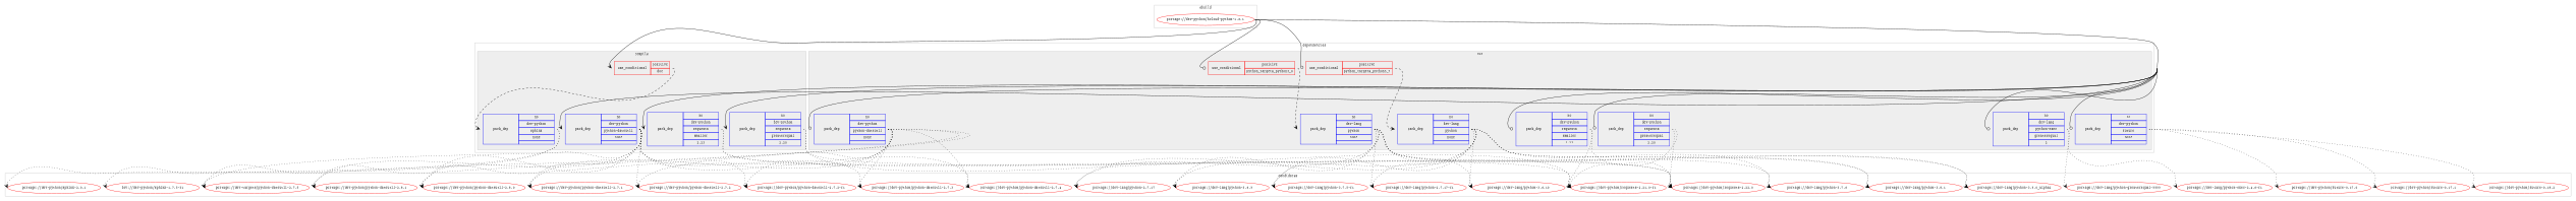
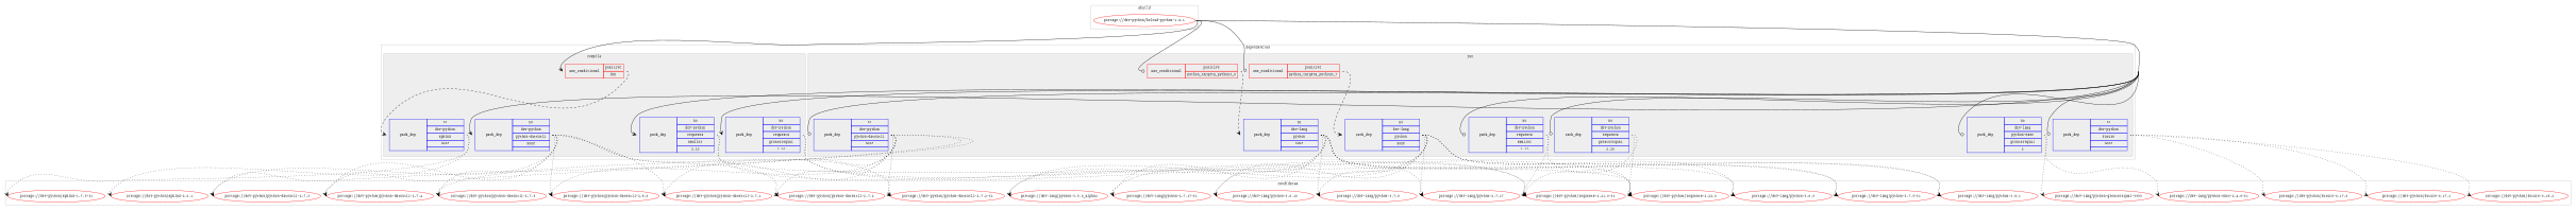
  digraph {
    compound=true
    concentrate=true
    fontname="Courier Prime"
    fontsize=10
    newrank=true
    rankdir=TB
    ranksep=1.5
    node [color=red fontname="Courier Prime" fontsize=10]
    edge [arrowhead=vee fontname="Courier Prime" headport=w style=dotted tailport=e weight=100]
    n1 [label="portage://dev-python/hcloud-python-1.6.1" width=4]
    n2 [color=blue label=<<TABLE BORDER="0" CELLBORDER="1" CELLSPACING="0" CELLPADDING="4" WIDTH="220"><TR><TD ROWSPAN="6" CELLPADDING="30">pack_dep</TD></TR><TR><TD WIDTH="110">no</TD></TR><TR><TD>dev-python</TD></TR><TR><TD>sphinx</TD></TR><TR><TD>none</TD></TR><TR><TD></TD></TR></TABLE>> shape=none]
    n3 [label=<<TABLE BORDER="0" CELLBORDER="1" CELLSPACING="0" CELLPADDING="4"><TR><TD ROWSPAN="3" CELLPADDING="10">use_conditional</TD></TR><TR><TD>positive</TD></TR><TR><TD>doc</TD></TR></TABLE>> shape=none]
    n4 [color=blue label=<<TABLE BORDER="0" CELLBORDER="1" CELLSPACING="0" CELLPADDING="4" WIDTH="220"><TR><TD ROWSPAN="6" CELLPADDING="30">pack_dep</TD></TR><TR><TD WIDTH="110">no</TD></TR><TR><TD>dev-python</TD></TR><TR><TD>python-dateutil</TD></TR><TR><TD>none</TD></TR><TR><TD></TD></TR></TABLE>> shape=none]
    n5 [color=blue label=<<TABLE BORDER="0" CELLBORDER="1" CELLSPACING="0" CELLPADDING="4" WIDTH="220"><TR><TD ROWSPAN="6" CELLPADDING="30">pack_dep</TD></TR><TR><TD WIDTH="110">no</TD></TR><TR><TD>dev-python</TD></TR><TR><TD>requests</TD></TR><TR><TD>greaterequal</TD></TR><TR><TD>2.20</TD></TR></TABLE>> shape=none]
    n6 [color=blue label=<<TABLE BORDER="0" CELLBORDER="1" CELLSPACING="0" CELLPADDING="4" WIDTH="220"><TR><TD ROWSPAN="6" CELLPADDING="30">pack_dep</TD></TR><TR><TD WIDTH="110">no</TD></TR><TR><TD>dev-python</TD></TR><TR><TD>requests</TD></TR><TR><TD>smaller</TD></TR><TR><TD>2.23</TD></TR></TABLE>> shape=none]
    n7 [color=blue label=<<TABLE BORDER="0" CELLBORDER="1" CELLSPACING="0" CELLPADDING="4" WIDTH="220"><TR><TD ROWSPAN="6" CELLPADDING="30">pack_dep</TD></TR><TR><TD WIDTH="110">no</TD></TR><TR><TD>dev-lang</TD></TR><TR><TD>python</TD></TR><TR><TD>none</TD></TR><TR><TD></TD></TR></TABLE>> shape=none]
    n8 [label=<<TABLE BORDER="0" CELLBORDER="1" CELLSPACING="0" CELLPADDING="4"><TR><TD ROWSPAN="3" CELLPADDING="10">use_conditional</TD></TR><TR><TD>positive</TD></TR><TR><TD>python_targets_python3_7</TD></TR></TABLE>> shape=none]
    n9 [color=blue label=<<TABLE BORDER="0" CELLBORDER="1" CELLSPACING="0" CELLPADDING="4" WIDTH="220"><TR><TD ROWSPAN="6" CELLPADDING="30">pack_dep</TD></TR><TR><TD WIDTH="110">no</TD></TR><TR><TD>dev-lang</TD></TR><TR><TD>python</TD></TR><TR><TD>none</TD></TR><TR><TD></TD></TR></TABLE>> shape=none]
    n10 [label=<<TABLE BORDER="0" CELLBORDER="1" CELLSPACING="0" CELLPADDING="4"><TR><TD ROWSPAN="3" CELLPADDING="10">use_conditional</TD></TR><TR><TD>positive</TD></TR><TR><TD>python_targets_python3_6</TD></TR></TABLE>> shape=none]
    n11 [color=blue label=<<TABLE BORDER="0" CELLBORDER="1" CELLSPACING="0" CELLPADDING="4" WIDTH="220"><TR><TD ROWSPAN="6" CELLPADDING="30">pack_dep</TD></TR><TR><TD WIDTH="110">no</TD></TR><TR><TD>dev-lang</TD></TR><TR><TD>python-exec</TD></TR><TR><TD>greaterequal</TD></TR><TR><TD>2</TD></TR></TABLE>> shape=none]
    n12 [color=blue label=<<TABLE BORDER="0" CELLBORDER="1" CELLSPACING="0" CELLPADDING="4" WIDTH="220"><TR><TD ROWSPAN="6" CELLPADDING="30">pack_dep</TD></TR><TR><TD WIDTH="110">no</TD></TR><TR><TD>dev-python</TD></TR><TR><TD>future</TD></TR><TR><TD>none</TD></TR><TR><TD></TD></TR></TABLE>> shape=none]
    n13 [color=blue label=<<TABLE BORDER="0" CELLBORDER="1" CELLSPACING="0" CELLPADDING="4" WIDTH="220"><TR><TD ROWSPAN="6" CELLPADDING="30">pack_dep</TD></TR><TR><TD WIDTH="110">no</TD></TR><TR><TD>dev-python</TD></TR><TR><TD>python-dateutil</TD></TR><TR><TD>none</TD></TR><TR><TD></TD></TR></TABLE>> shape=none]
    n14 [color=blue label=<<TABLE BORDER="0" CELLBORDER="1" CELLSPACING="0" CELLPADDING="4" WIDTH="220"><TR><TD ROWSPAN="6" CELLPADDING="30">pack_dep</TD></TR><TR><TD WIDTH="110">no</TD></TR><TR><TD>dev-python</TD></TR><TR><TD>requests</TD></TR><TR><TD>greaterequal</TD></TR><TR><TD>2.20</TD></TR></TABLE>> shape=none]
    n15 [color=blue label=<<TABLE BORDER="0" CELLBORDER="1" CELLSPACING="0" CELLPADDING="4" WIDTH="220"><TR><TD ROWSPAN="6" CELLPADDING="30">pack_dep</TD></TR><TR><TD WIDTH="110">no</TD></TR><TR><TD>dev-python</TD></TR><TR><TD>requests</TD></TR><TR><TD>smaller</TD></TR><TR><TD>2.23</TD></TR></TABLE>> shape=none]
    n16 [label="portage://dev-python/sphinx-2.0.1" width=4]
-   n17 [label="dev://dev-python/sphinx-1.7.5-r1" width=4]
-   n18 [label="portage://dev-python/python-dateutil-2.8.1" width=4]
+   n17 [label="portage://dev-python/sphinx-1.7.5-r1" width=4]
    n19 [label="portage://dev-python/python-dateutil-2.8.0" width=4]
-   n20 [label="portage://dev-targets/python-dateutil-2.7.5" width=4]
+   n20 [label="portage://dev-python/python-dateutil-2.7.5" width=4]
    n21 [label="portage://dev-python/python-dateutil-2.7.4" width=4]
    n22 [label="portage://dev-python/python-dateutil-2.7.3" width=4]
    n23 [label="portage://dev-python/python-dateutil-2.7.2-r1" width=4]
    n24 [label="portage://dev-python/python-dateutil-2.7.2" width=4]
    n25 [label="portage://dev-python/python-dateutil-2.7.1" width=4]
    n26 [label="portage://dev-python/requests-2.22.0" width=4]
    n27 [label="portage://dev-python/requests-2.21.0-r1" width=4]
    n28 [label="portage://dev-lang/python-3.9.0_alpha2" width=4]
    n29 [label="portage://dev-lang/python-3.8.1" width=4]
    n30 [label="portage://dev-lang/python-3.7.6" width=4]
    n31 [label="portage://dev-lang/python-3.7.5-r1" width=4]
    n32 [label="portage://dev-lang/python-3.6.9" width=4]
    n33 [label="portage://dev-lang/python-3.6.10" width=4]
    n34 [label="portage://dev-lang/python-2.7.17-r1" width=4]
    n35 [label="portage://dev-lang/python-2.7.17" width=4]
    n36 [label="portage://dev-lang/python-greaterequal-9999" width=4]
    n37 [label="portage://dev-lang/python-exec-2.4.6-r1" width=4]
    n38 [label="portage://dev-python/future-0.18.2" width=4]
    n39 [label="portage://dev-python/future-0.17.1" width=4]
    n40 [label="portage://dev-python/future-0.17.0" width=4]
    subgraph cluster_1 {
      color=gray
      label=<<i>ebuild</i>>
      rank=same
      n1
    }
    subgraph cluster_2 {
      color=gray
      label=<<i>dependencies</i>>
      subgraph cluster_3 {
        color=gray
        fillcolor="#eeeeee"
        label=<<i>compile</i>>
        style=filled
        subgraph sub_4 {
          color=gray
          fillcolor="#eeeeee"
          label=<<i>compile</i>>
          style=filled
          n3
          subgraph sub_5 {
            color=gray
            fillcolor="#eeeeee"
            label=<<i>compile</i>>
            style=filled
            n2
          }
        }
        subgraph sub_6 {
          color=gray
          fillcolor="#eeeeee"
          label=<<i>compile</i>>
          style=filled
          n4
        }
        subgraph sub_7 {
          color=gray
          fillcolor="#eeeeee"
          label=<<i>compile</i>>
          style=filled
          n5
        }
        subgraph sub_8 {
          color=gray
          fillcolor="#eeeeee"
          label=<<i>compile</i>>
          style=filled
          n6
        }
      }
      subgraph cluster_9 {
        color=gray
        fillcolor="#eeeeee"
        label=<<i>compile and run</i>>
        style=filled
      }
      subgraph cluster_10 {
        color=gray
        fillcolor="#eeeeee"
        label=<<i>run</i>>
        style=filled
        subgraph sub_11 {
          color=gray
          fillcolor="#eeeeee"
          label=<<i>run</i>>
          style=filled
          n8
          subgraph sub_12 {
            color=gray
            fillcolor="#eeeeee"
            label=<<i>run</i>>
            style=filled
            n7
          }
        }
        subgraph sub_13 {
          color=gray
          fillcolor="#eeeeee"
          label=<<i>run</i>>
          style=filled
          n10
          subgraph sub_14 {
            color=gray
            fillcolor="#eeeeee"
            label=<<i>run</i>>
            style=filled
            n9
          }
        }
        subgraph sub_15 {
          color=gray
          fillcolor="#eeeeee"
          label=<<i>run</i>>
          style=filled
          n11
        }
        subgraph sub_16 {
          color=gray
          fillcolor="#eeeeee"
          label=<<i>run</i>>
          style=filled
          n12
        }
        subgraph sub_17 {
          color=gray
          fillcolor="#eeeeee"
          label=<<i>run</i>>
          style=filled
          n13
        }
        subgraph sub_18 {
          color=gray
          fillcolor="#eeeeee"
          label=<<i>run</i>>
          style=filled
          n14
        }
        subgraph sub_19 {
          color=gray
          fillcolor="#eeeeee"
          label=<<i>run</i>>
          style=filled
          n15
        }
      }
    }
    subgraph cluster_20 {
      color=gray
      label=<<i>candidates</i>>
      rank=same
      subgraph sub_21 {
        color=black
        label=<<i>candidates</i>>
        nodesep=1
        rank=same
        n16
        n17
      }
      subgraph sub_22 {
        color=black
        label=<<i>candidates</i>>
        nodesep=1
        rank=same
-       n18
        n19
        n20
        n21
        n22
        n23
        n24
        n25
      }
      subgraph sub_23 {
        color=black
        label=<<i>candidates</i>>
        nodesep=1
        rank=same
        n26
        n27
      }
      subgraph sub_24 {
        color=black
        label=<<i>candidates</i>>
        nodesep=1
        rank=same
        n26
        n27
      }
      subgraph sub_25 {
        color=black
        label=<<i>candidates</i>>
        nodesep=1
        rank=same
        n28
        n29
        n30
        n31
        n32
        n33
        n34
        n35
      }
      subgraph sub_26 {
        color=black
        label=<<i>candidates</i>>
        nodesep=1
        rank=same
        n28
        n29
        n30
        n31
        n32
        n33
        n34
        n35
      }
      subgraph sub_27 {
        color=black
        label=<<i>candidates</i>>
        nodesep=1
        rank=same
        n36
        n37
      }
      subgraph sub_28 {
        color=black
        label=<<i>candidates</i>>
        nodesep=1
        rank=same
        n38
        n39
        n40
      }
      subgraph sub_29 {
        color=black
        label=<<i>candidates</i>>
        nodesep=1
        rank=same
-       n18
        n19
        n20
        n21
        n22
        n23
        n24
        n25
      }
      subgraph sub_30 {
        color=black
        label=<<i>candidates</i>>
        nodesep=1
        rank=same
        n26
        n27
      }
      subgraph sub_31 {
        color=black
        label=<<i>candidates</i>>
        nodesep=1
        rank=same
        n26
        n27
      }
    }
    n1 -> n3 [style=solid weight=20]
    n1 -> n4 [style=solid weight=20]
    n1 -> n5 [style=solid weight=20]
    n1 -> n6 [style=solid weight=20]
    n1 -> n8 [arrowhead=odot style=solid weight=20]
    n1 -> n10 [arrowhead=odot style=solid weight=20]
    n1 -> n11 [arrowhead=odot style=solid weight=20]
    n1 -> n12 [arrowhead=odot style=solid weight=20]
    n1 -> n13 [arrowhead=odot style=solid weight=20]
    n1 -> n14 [arrowhead=odot style=solid weight=20]
    n1 -> n15 [arrowhead=odot style=solid weight=20]
    n2 -> n16
    n2 -> n17
    n3 -> n2 [style=dashed weight=20]
-   n4 -> n18
    n4 -> n19
    n4 -> n20
    n4 -> n21
    n4 -> n22
    n4 -> n23
    n4 -> n24
    n4 -> n25
    n5 -> n26
    n5 -> n27
    n6 -> n26
    n6 -> n27
    n7 -> n28
    n7 -> n29
    n7 -> n30
    n7 -> n31
    n7 -> n32
    n7 -> n33
    n7 -> n34
    n7 -> n35
    n8 -> n7 [style=dashed weight=20]
    n9 -> n28
    n9 -> n29
    n9 -> n30
    n9 -> n31
    n9 -> n32
    n9 -> n33
    n9 -> n34
    n9 -> n35
    n10 -> n9 [style=dashed weight=20]
    n11 -> n36
    n11 -> n37
    n12 -> n38
    n12 -> n39
    n12 -> n40
-   n13 -> n18
    n13 -> n19
    n13 -> n20
    n13 -> n21
    n13 -> n22
    n13 -> n23
    n13 -> n24
    n13 -> n25
    n14 -> n26
    n14 -> n27
    n15 -> n26
    n15 -> n27
  }
